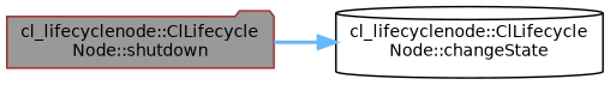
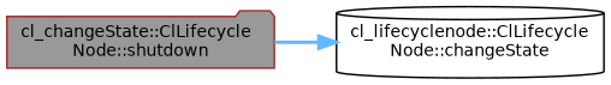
  digraph {
    rankdir=LR
    node [fontname=Helvetica fontsize=10 style=filled]
-   n1 [color=brown fillcolor=grey60 fontcolor=black height=0.2 label="cl_lifecyclenode::ClLifecycle\lNode::shutdown" shape=folder width=0.4]
+   n1 [color=brown fillcolor=grey60 fontcolor=black height=0.2 label="cl_changeState::ClLifecycle\lNode::shutdown" shape=folder width=0.4]
    n2 [color=black fillcolor=white height=0.2 label="cl_lifecyclenode::ClLifecycle\lNode::changeState" shape=cylinder width=0.4]
    n1 -> n2 [color=steelblue1 fontname=Helvetica fontsize=10 labelfontname=Helvetica labelfontsize=10 style=bold]
  }
